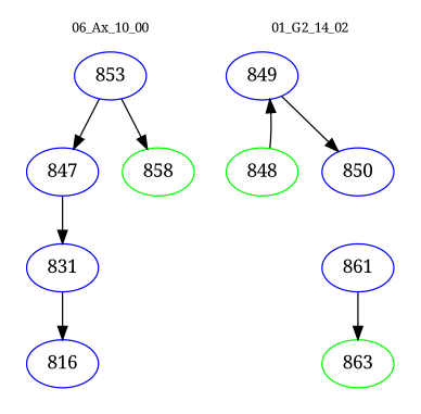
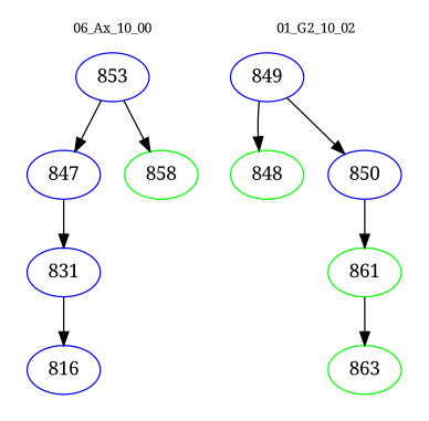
  digraph {
    fontname="Noto Serif"
    node [color=blue fontname="Noto Serif"]
    edge [color=black fontname="Noto Serif"]
    n1 [label=853]
    n2 [label=847]
    n3 [color=green label=858]
    n4 [label=831]
    n5 [label=816]
    n6 [label=849]
    n7 [color=green label=848]
    n8 [label=850]
-   n9 [label=861]
+   n9 [color=green label=861]
    n10 [color=green label=863]
    subgraph cluster_1 {
      color=white
      fontsize=10
      label="06_Ax_10_00"
      n1
      n2
      n3
      n4
      n5
    }
    subgraph cluster_2 {
      color=white
      fontsize=10
-     label="01_G2_14_02"
+     label="01_G2_10_02"
      n6
      n7
      n8
      n9
      n10
    }
    n1 -> n2
    n1 -> n3
    n2 -> n4
    n4 -> n5
-   n7 -> n6
+   n6 -> n7
    n6 -> n8
+   n8 -> n9
    n9 -> n10
  }
